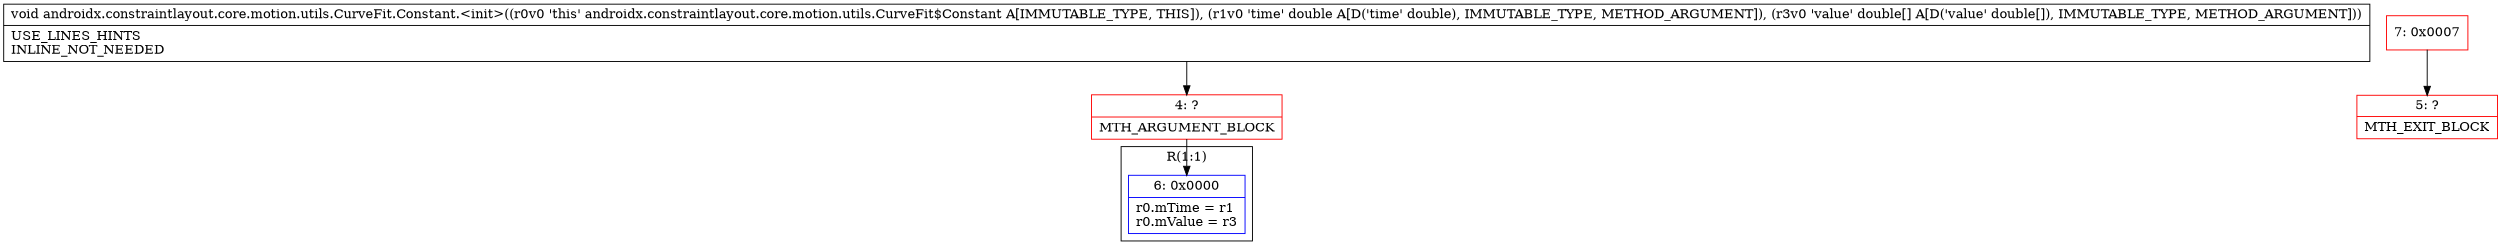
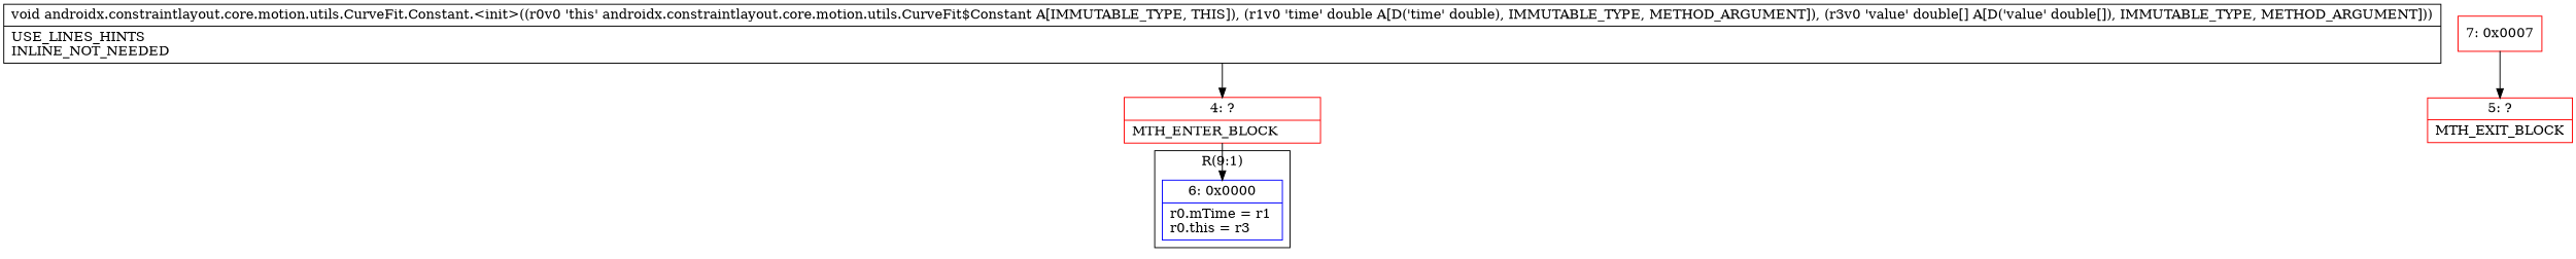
  digraph {
    node [color=red shape=record]
-   n1 [color=blue label="{6\:\ 0x0000|r0.mTime = r1\lr0.mValue = r3\l}"]
+   n1 [color=blue label="{6\:\ 0x0000|r0.mTime = r1\lr0.this = r3\l}"]
    n2 [label="{7\:\ 0x0007}"]
    n3 [label="{5\:\ ?|MTH_EXIT_BLOCK\l}"]
-   n4 [label="{4\:\ ?|MTH_ARGUMENT_BLOCK\l}"]
+   n4 [label="{4\:\ ?|MTH_ENTER_BLOCK\l}"]
    n5 [label="{void androidx.constraintlayout.core.motion.utils.CurveFit.Constant.\<init\>((r0v0 'this' androidx.constraintlayout.core.motion.utils.CurveFit$Constant A[IMMUTABLE_TYPE, THIS]), (r1v0 'time' double A[D('time' double), IMMUTABLE_TYPE, METHOD_ARGUMENT]), (r3v0 'value' double[] A[D('value' double[]), IMMUTABLE_TYPE, METHOD_ARGUMENT]))  | USE_LINES_HINTS\lINLINE_NOT_NEEDED\l}" color=""]
    subgraph cluster_1 {
-     label="R(1:1)"
+     label="R(9:1)"
      n1
    }
    n2 -> n3
    n4 -> n1
    n5 -> n4
  }
